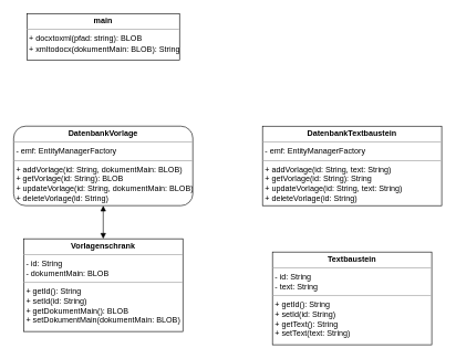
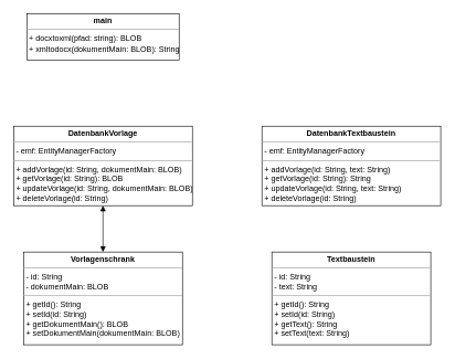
  <mxCell id="0" />
  <mxCell id="1" parent="0" />
- <mxCell id="2" value="&lt;p style=&quot;margin: 0px ; margin-top: 4px ; text-align: center&quot;&gt;&lt;b&gt;Vorlagenschrank&lt;/b&gt;&lt;br&gt;&lt;/p&gt;&lt;hr size=&quot;1&quot;&gt;&lt;p style=&quot;margin: 0px ; margin-left: 4px&quot;&gt;- id: String&lt;/p&gt;&lt;p style=&quot;margin: 0px ; margin-left: 4px&quot;&gt;- dokumentMain: BLOB&lt;br&gt;&lt;/p&gt;&lt;hr size=&quot;1&quot;&gt;&lt;p style=&quot;margin: 0px ; margin-left: 4px&quot;&gt;+ getId(): String&lt;/p&gt;&lt;p style=&quot;margin: 0px ; margin-left: 4px&quot;&gt;+ setId(id: String)&lt;/p&gt;&lt;p style=&quot;margin: 0px ; margin-left: 4px&quot;&gt;+ getDokumentMain(): BLOB&lt;/p&gt;&lt;p style=&quot;margin: 0px ; margin-left: 4px&quot;&gt;+ setDokumentMain(dokumentMain: BLOB)&lt;/p&gt;" style="verticalAlign=top;align=left;overflow=fill;fontSize=12;fontFamily=Helvetica;html=1;" vertex="1" parent="1"><mxGeometry x="35" y="360" width="240" height="140" as="geometry" /></mxCell>
- <mxCell id="3" value="&lt;p style=&quot;margin: 0px ; margin-top: 4px ; text-align: center&quot;&gt;&lt;b&gt;DatenbankVorlage&lt;/b&gt;&lt;br&gt;&lt;/p&gt;&lt;hr size=&quot;1&quot;&gt;&lt;p style=&quot;margin: 0px ; margin-left: 4px&quot;&gt;- emf: EntityManagerFactory&lt;br&gt;&lt;/p&gt;&lt;hr size=&quot;1&quot;&gt;&lt;p style=&quot;margin: 0px ; margin-left: 4px&quot;&gt;+ addVorlage(id: String, dokumentMain: BLOB)&lt;/p&gt;&lt;p style=&quot;margin: 0px ; margin-left: 4px&quot;&gt;+ getVorlage(id: String): BLOB &lt;br&gt;&lt;/p&gt;&lt;p style=&quot;margin: 0px ; margin-left: 4px&quot;&gt;+ updateVorlage(id: String, dokumentMain: BLOB)&lt;/p&gt;&lt;p style=&quot;margin: 0px ; margin-left: 4px&quot;&gt;+ deleteVorlage(id: String)&lt;/p&gt;" style="verticalAlign=top;align=left;overflow=fill;fontSize=12;fontFamily=Helvetica;html=1;rounded=1;" vertex="1" parent="1"><mxGeometry x="20" y="190" width="270" height="120" as="geometry" /></mxCell>
+ <mxCell id="2" value="&lt;p style=&quot;margin: 0px ; margin-top: 4px ; text-align: center&quot;&gt;&lt;b&gt;Vorlagenschrank&lt;/b&gt;&lt;br&gt;&lt;/p&gt;&lt;hr size=&quot;1&quot;&gt;&lt;p style=&quot;margin: 0px ; margin-left: 4px&quot;&gt;- id: String&lt;/p&gt;&lt;p style=&quot;margin: 0px ; margin-left: 4px&quot;&gt;- dokumentMain: BLOB&lt;br&gt;&lt;/p&gt;&lt;hr size=&quot;1&quot;&gt;&lt;p style=&quot;margin: 0px ; margin-left: 4px&quot;&gt;+ getId(): String&lt;/p&gt;&lt;p style=&quot;margin: 0px ; margin-left: 4px&quot;&gt;+ setId(id: String)&lt;/p&gt;&lt;p style=&quot;margin: 0px ; margin-left: 4px&quot;&gt;+ getDokumentMain(): BLOB&lt;/p&gt;&lt;p style=&quot;margin: 0px ; margin-left: 4px&quot;&gt;+ setDokumentMain(dokumentMain: BLOB)&lt;/p&gt;" style="verticalAlign=top;align=left;overflow=fill;fontSize=12;fontFamily=Helvetica;html=1;" vertex="1" parent="1"><mxGeometry x="35" y="380" width="240" height="140" as="geometry" /></mxCell>
+ <mxCell id="3" value="&lt;p style=&quot;margin: 0px ; margin-top: 4px ; text-align: center&quot;&gt;&lt;b&gt;DatenbankVorlage&lt;/b&gt;&lt;br&gt;&lt;/p&gt;&lt;hr size=&quot;1&quot;&gt;&lt;p style=&quot;margin: 0px ; margin-left: 4px&quot;&gt;- emf: EntityManagerFactory&lt;br&gt;&lt;/p&gt;&lt;hr size=&quot;1&quot;&gt;&lt;p style=&quot;margin: 0px ; margin-left: 4px&quot;&gt;+ addVorlage(id: String, dokumentMain: BLOB)&lt;/p&gt;&lt;p style=&quot;margin: 0px ; margin-left: 4px&quot;&gt;+ getVorlage(id: String): BLOB &lt;br&gt;&lt;/p&gt;&lt;p style=&quot;margin: 0px ; margin-left: 4px&quot;&gt;+ updateVorlage(id: String, dokumentMain: BLOB)&lt;/p&gt;&lt;p style=&quot;margin: 0px ; margin-left: 4px&quot;&gt;+ deleteVorlage(id: String)&lt;/p&gt;" style="verticalAlign=top;align=left;overflow=fill;fontSize=12;fontFamily=Helvetica;html=1;" vertex="1" parent="1"><mxGeometry x="20" y="190" width="270" height="120" as="geometry" /></mxCell>
  <mxCell id="4" value="" style="endArrow=block;startArrow=block;endFill=1;startFill=1;html=1;exitX=0.5;exitY=1;exitDx=0;exitDy=0;entryX=0.5;entryY=0;entryDx=0;entryDy=0;" edge="1" parent="1" source="3" target="2"><mxGeometry width="160" relative="1" as="geometry"><mxPoint x="295" y="280" as="sourcePoint" /><mxPoint x="455" y="280" as="targetPoint" /></mxGeometry></mxCell>
  <mxCell id="5" value="&lt;p style=&quot;margin: 0px ; margin-top: 4px ; text-align: center&quot;&gt;&lt;b&gt;main&lt;/b&gt;&lt;br&gt;&lt;/p&gt;&lt;hr size=&quot;1&quot;&gt;&lt;div style=&quot;height: 2px&quot;&gt;&lt;font style=&quot;font-size: 12px&quot;&gt;&amp;nbsp;+ docxtoxml(pfad: string): BLOB&lt;/font&gt;&lt;/div&gt;&lt;div&gt;&lt;br&gt;&lt;/div&gt;&lt;div&gt;&amp;nbsp;+ xmltodocx(dokumentMain: BLOB): String&lt;br&gt;&lt;/div&gt;" style="verticalAlign=top;align=left;overflow=fill;fontSize=12;fontFamily=Helvetica;html=1;strokeWidth=1;" vertex="1" parent="1"><mxGeometry x="40" y="20" width="230" height="70" as="geometry" /></mxCell>
  <mxCell id="6" value="&lt;p style=&quot;margin: 0px ; margin-top: 4px ; text-align: center&quot;&gt;&lt;b&gt;Textbaustein&lt;/b&gt;&lt;br&gt;&lt;/p&gt;&lt;hr size=&quot;1&quot;&gt;&lt;p style=&quot;margin: 0px ; margin-left: 4px&quot;&gt;- id: String&lt;/p&gt;&lt;p style=&quot;margin: 0px ; margin-left: 4px&quot;&gt;- text: String&lt;br&gt;&lt;/p&gt;&lt;hr size=&quot;1&quot;&gt;&lt;p style=&quot;margin: 0px ; margin-left: 4px&quot;&gt;+ getId(): String&lt;/p&gt;&lt;p style=&quot;margin: 0px ; margin-left: 4px&quot;&gt;+ setId(id: String)&lt;/p&gt;&lt;p style=&quot;margin: 0px ; margin-left: 4px&quot;&gt;+ getText(): String&lt;br&gt;&lt;/p&gt;&lt;p style=&quot;margin: 0px ; margin-left: 4px&quot;&gt;+ setText(text: String)&lt;/p&gt;" style="verticalAlign=top;align=left;overflow=fill;fontSize=12;fontFamily=Helvetica;html=1;" vertex="1" parent="1"><mxGeometry x="410" y="380" width="240" height="140" as="geometry" /></mxCell>
  <mxCell id="7" value="&lt;p style=&quot;margin: 0px ; margin-top: 4px ; text-align: center&quot;&gt;&lt;b&gt;DatenbankTextbaustein&lt;/b&gt;&lt;br&gt;&lt;/p&gt;&lt;hr size=&quot;1&quot;&gt;&lt;p style=&quot;margin: 0px ; margin-left: 4px&quot;&gt;- emf: EntityManagerFactory&lt;br&gt;&lt;/p&gt;&lt;hr size=&quot;1&quot;&gt;&lt;p style=&quot;margin: 0px ; margin-left: 4px&quot;&gt;+ addVorlage(id: String, text: String)&lt;/p&gt;&lt;p style=&quot;margin: 0px ; margin-left: 4px&quot;&gt;+ getVorlage(id: String): String &lt;br&gt;&lt;/p&gt;&lt;p style=&quot;margin: 0px ; margin-left: 4px&quot;&gt;+ updateVorlage(id: String, text: String)&lt;/p&gt;&lt;p style=&quot;margin: 0px ; margin-left: 4px&quot;&gt;+ deleteVorlage(id: String)&lt;/p&gt;" style="verticalAlign=top;align=left;overflow=fill;fontSize=12;fontFamily=Helvetica;html=1;" vertex="1" parent="1"><mxGeometry x="395" y="190" width="270" height="120" as="geometry" /></mxCell>
